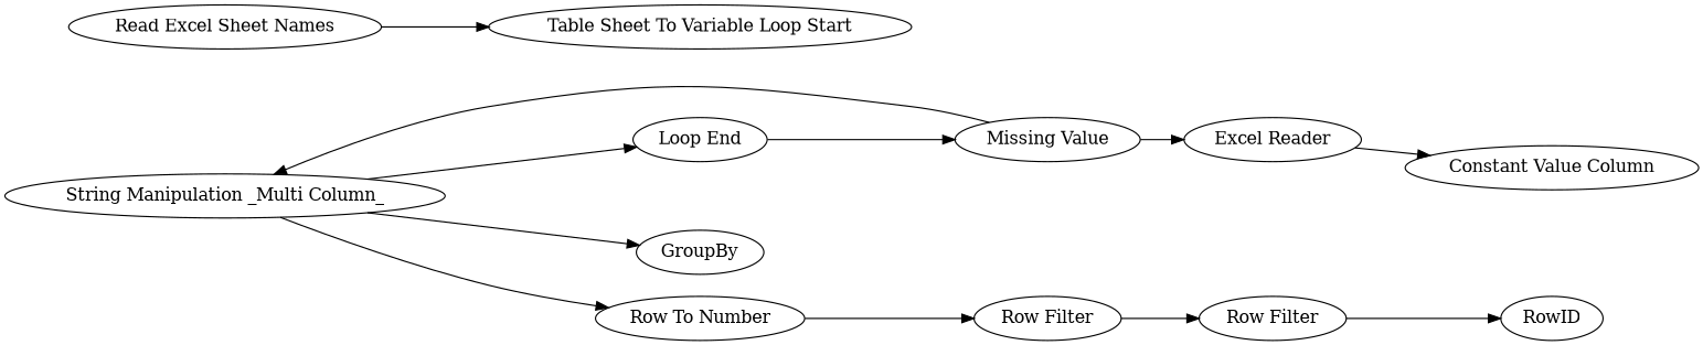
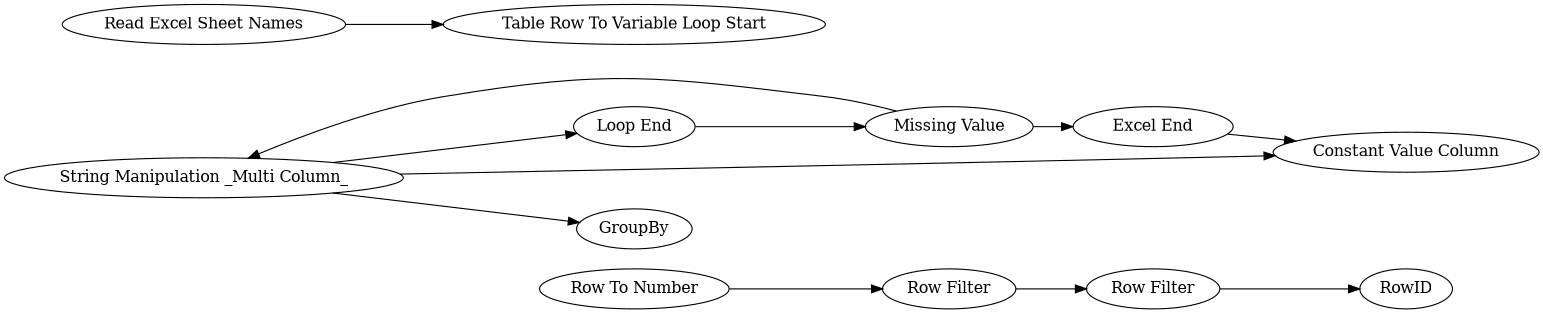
  digraph {
    rankdir=LR
-   n1 [label="Excel Reader"]
+   n1 [label="Excel End"]
    n2 [label="Constant Value Column"]
    n3 [label="Loop End"]
    n4 [label="Missing Value"]
    n5 [label="Row Filter"]
    n6 [label=RowID]
    n7 [label=GroupBy]
    n8 [label="String Manipulation _Multi Column_"]
    n9 [label="Row To Number"]
    n10 [label="Row Filter"]
-   n11 [label="Table Sheet To Variable Loop Start"]
+   n11 [label="Table Row To Variable Loop Start"]
    n12 [label="Read Excel Sheet Names"]
    n1 -> n2
    n3 -> n4
    n4 -> n1
    n4 -> n8
    n5 -> n6
    n8 -> n3
    n8 -> n7
-   n8 -> n9
+   n8 -> n2
    n9 -> n10
    n10 -> n5
    n12 -> n11
  }
